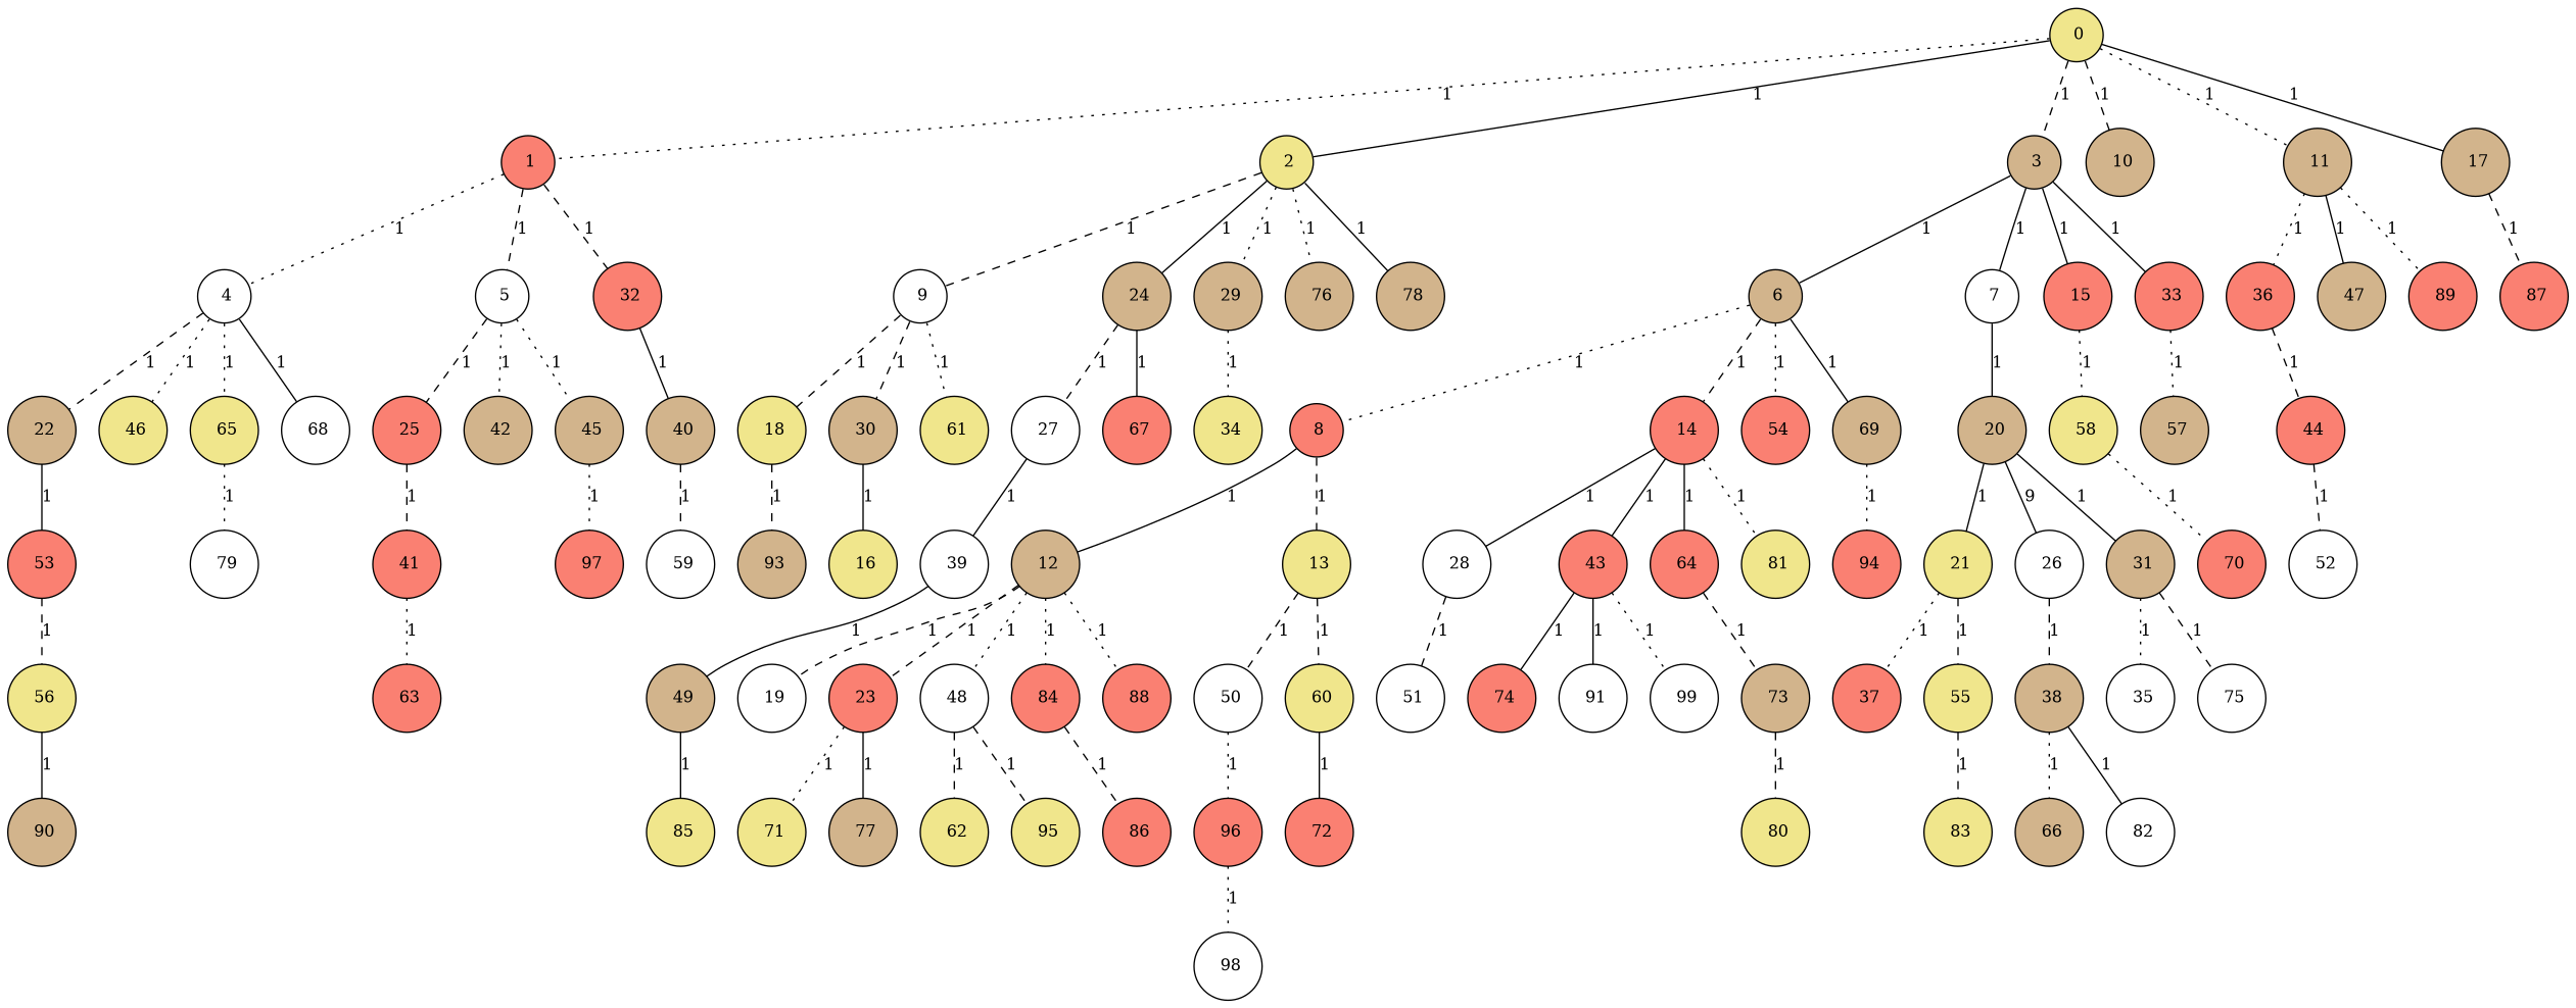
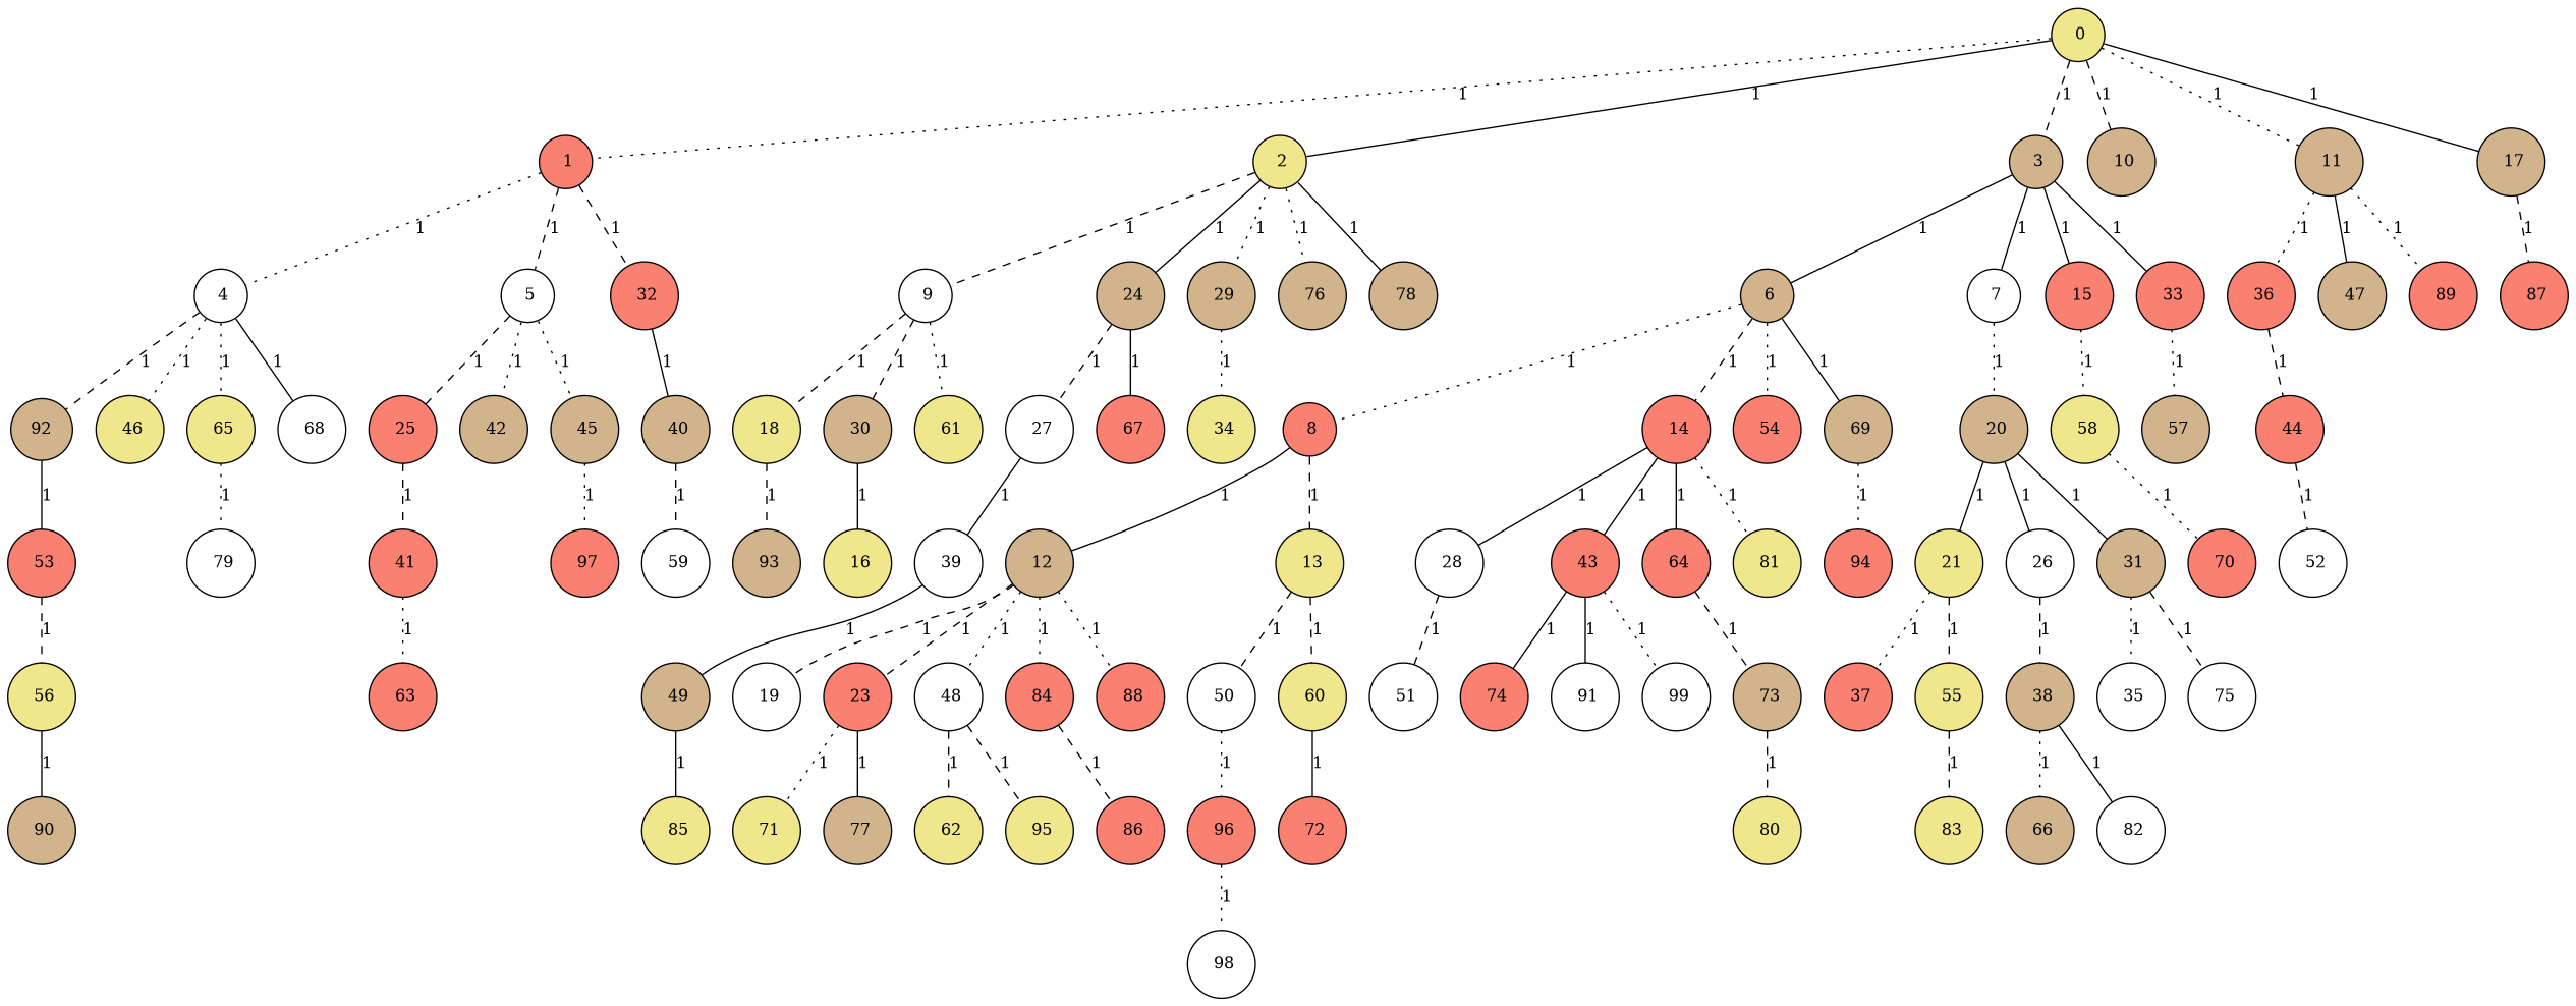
  graph {
    fixedsize="true;"
    node [color=black fillcolor=salmon fontsize=12 hight=.12 shape=circle style=filled]
    edge [fontsize=12 style=dotted]
    n1 [fillcolor=khaki label=" 0" width=.12]
    n2 [label=" 1" width=.12]
    n3 [fillcolor=khaki label=" 2" width=.12]
    n4 [fillcolor=tan label=" 3" width=.12]
    n5 [fillcolor=tan label=" 10" width=.12]
    n6 [fillcolor=tan label=" 11" width=.12]
    n7 [fillcolor=tan label=" 17" width=.12]
    n8 [fillcolor=white label=" 4" width=.12]
    n9 [fillcolor=white label=" 5" width=.12]
    n10 [label=" 32" width=.12]
    n11 [fillcolor=white label=" 9" width=.12]
    n12 [fillcolor=tan label=" 24" width=.12]
    n13 [fillcolor=tan label=" 29" width=.12]
    n14 [fillcolor=tan label=" 76" width=.12]
    n15 [fillcolor=tan label=" 78" width=.12]
    n16 [fillcolor=tan label=" 6" width=.12]
    n17 [fillcolor=white label=" 7" width=.12]
    n18 [label=" 15" width=.12]
    n19 [label=" 33" width=.12]
    n20 [label=" 36" width=.12]
    n21 [fillcolor=tan label=" 47" width=.12]
    n22 [label=" 89" width=.12]
    n23 [label=" 87" width=.12]
-   n24 [fillcolor=tan label=" 22" width=.12]
+   n24 [fillcolor=tan label=92 width=.12]
    n25 [fillcolor=khaki label=" 46" width=.12]
    n26 [fillcolor=khaki label=" 65" width=.12]
    n27 [fillcolor=white label=" 68" width=.12]
    n28 [label=" 25" width=.12]
    n29 [fillcolor=tan label=" 42" width=.12]
    n30 [fillcolor=tan label=" 45" width=.12]
    n31 [fillcolor=tan label=" 40" width=.12]
    n32 [fillcolor=khaki label=" 18" width=.12]
    n33 [fillcolor=tan label=" 30" width=.12]
    n34 [fillcolor=khaki label=" 61" width=.12]
    n35 [fillcolor=white label=" 27" width=.12]
    n36 [label=" 67" width=.12]
    n37 [fillcolor=khaki label=" 34" width=.12]
    n38 [label=" 8" width=.12]
    n39 [label=" 14" width=.12]
    n40 [label=" 54" width=.12]
    n41 [fillcolor=tan label=" 69" width=.12]
    n42 [fillcolor=tan label=" 20" width=.12]
    n43 [fillcolor=khaki label=" 58" width=.12]
    n44 [fillcolor=tan label=" 57" width=.12]
    n45 [label=" 53" width=.12]
    n46 [fillcolor=white label=" 79" width=.12]
    n47 [label=" 41" width=.12]
    n48 [label=" 97" width=.12]
    n49 [fillcolor=tan label=" 12" width=.12]
    n50 [fillcolor=khaki label=" 13" width=.12]
    n51 [fillcolor=white label=" 28" width=.12]
    n52 [label=" 43" width=.12]
    n53 [label=" 64" width=.12]
    n54 [fillcolor=khaki label=" 81" width=.12]
    n55 [label=" 94" width=.12]
    n56 [fillcolor=khaki label=" 21" width=.12]
    n57 [fillcolor=white label=" 26" width=.12]
    n58 [fillcolor=tan label=" 31" width=.12]
    n59 [fillcolor=white label=" 19" width=.12]
    n60 [label=" 23" width=.12]
    n61 [fillcolor=white label=" 48" width=.12]
    n62 [label=" 84" width=.12]
    n63 [label=" 88" width=.12]
    n64 [fillcolor=white label=" 50" width=.12]
    n65 [fillcolor=khaki label=" 60" width=.12]
    n66 [fillcolor=khaki label=" 16" width=.12]
    n67 [fillcolor=tan label=" 93" width=.12]
    n68 [label=" 44" width=.12]
    n69 [fillcolor=khaki label=" 71" width=.12]
    n70 [fillcolor=tan label=" 77" width=.12]
    n71 [fillcolor=khaki label=" 62" width=.12]
    n72 [fillcolor=khaki label=" 95" width=.12]
    n73 [label=" 86" width=.12]
    n74 [label=" 96" width=.12]
    n75 [label=" 72" width=.12]
    n76 [fillcolor=white label=" 51" width=.12]
    n77 [label=" 74" width=.12]
    n78 [fillcolor=white label=" 91" width=.12]
    n79 [fillcolor=white label=" 99" width=.12]
    n80 [fillcolor=tan label=" 73" width=.12]
    n81 [label=" 70" width=.12]
    n82 [label=" 37" width=.12]
    n83 [fillcolor=khaki label=" 55" width=.12]
    n84 [fillcolor=tan label=" 38" width=.12]
    n85 [fillcolor=white label=" 35" width=.12]
    n86 [fillcolor=white label=" 75" width=.12]
    n87 [fillcolor=khaki label=" 83" width=.12]
    n88 [fillcolor=khaki label=" 56" width=.12]
    n89 [fillcolor=white label=" 39" width=.12]
    n90 [label=" 63" width=.12]
    n91 [fillcolor=tan label=" 66" width=.12]
    n92 [fillcolor=white label=" 82" width=.12]
    n93 [fillcolor=tan label=" 49" width=.12]
    n94 [fillcolor=white label=" 59" width=.12]
    n95 [fillcolor=white label=" 52" width=.12]
    n96 [fillcolor=khaki label=" 85" width=.12]
    n97 [fillcolor=white label=" 98" width=.12]
    n98 [fillcolor=tan label=" 90" width=.12]
    n99 [fillcolor=khaki label=" 80" width=.12]
    n1 -- n2 [label=1]
    n1 -- n3 [label=1 style=solid]
    n1 -- n4 [label=1 style=dashed]
    n1 -- n5 [label=1 style=dashed]
    n1 -- n6 [label=1]
    n1 -- n7 [label=1 style=solid]
    n2 -- n8 [label=1]
    n2 -- n9 [label=1 style=dashed]
    n2 -- n10 [label=1 style=dashed]
    n3 -- n11 [label=1 style=dashed]
    n3 -- n12 [label=1 style=solid]
    n3 -- n13 [label=1]
    n3 -- n14 [label=1]
    n3 -- n15 [label=1 style=solid]
    n4 -- n16 [label=1 style=solid]
    n4 -- n17 [label=1 style=solid]
    n4 -- n18 [label=1 style=solid]
    n4 -- n19 [label=1 style=solid]
    n6 -- n20 [label=1]
    n6 -- n21 [label=1 style=solid]
    n6 -- n22 [label=1]
    n7 -- n23 [label=1 style=dashed]
    n8 -- n24 [label=1 style=dashed]
    n8 -- n25 [label=1]
    n8 -- n26 [label=1]
    n8 -- n27 [label=1 style=solid]
    n9 -- n28 [label=1 style=dashed]
    n9 -- n29 [label=1]
    n9 -- n30 [label=1]
    n10 -- n31 [label=1 style=solid]
    n11 -- n32 [label=1 style=dashed]
    n11 -- n33 [label=1 style=dashed]
    n11 -- n34 [label=1]
    n12 -- n35 [label=1 style=dashed]
    n12 -- n36 [label=1 style=solid]
    n13 -- n37 [label=1]
    n16 -- n38 [label=1]
    n16 -- n39 [label=1 style=dashed]
    n16 -- n40 [label=1]
    n16 -- n41 [label=1 style=solid]
-   n17 -- n42 [label=1 style=solid]
+   n17 -- n42 [label=1]
    n18 -- n43 [label=1]
    n19 -- n44 [label=1]
    n20 -- n68 [label=1 style=dashed]
    n24 -- n45 [label=1 style=solid]
    n26 -- n46 [label=1]
    n28 -- n47 [label=1 style=dashed]
    n30 -- n48 [label=1]
    n31 -- n94 [label=1 style=dashed]
    n32 -- n67 [label=1 style=dashed]
    n33 -- n66 [label=1 style=solid]
    n35 -- n89 [label=1 style=solid]
    n38 -- n49 [label=1 style=solid]
    n38 -- n50 [label=1 style=dashed]
    n39 -- n51 [label=1 style=solid]
    n39 -- n52 [label=1 style=solid]
    n39 -- n53 [label=1 style=solid]
    n39 -- n54 [label=1]
    n41 -- n55 [label=1]
    n42 -- n56 [label=1 style=solid]
-   n42 -- n57 [label=9 style=solid]
+   n42 -- n57 [label=1 style=solid]
    n42 -- n58 [label=1 style=solid]
    n43 -- n81 [label=1]
    n45 -- n88 [label=1 style=dashed]
    n47 -- n90 [label=1]
    n49 -- n59 [label=1 style=dashed]
    n49 -- n60 [label=1 style=dashed]
    n49 -- n61 [label=1]
    n49 -- n62 [label=1]
    n49 -- n63 [label=1]
    n50 -- n64 [label=1 style=dashed]
    n50 -- n65 [label=1 style=dashed]
    n51 -- n76 [label=1 style=dashed]
    n52 -- n77 [label=1 style=solid]
    n52 -- n78 [label=1 style=solid]
    n52 -- n79 [label=1]
    n53 -- n80 [label=1 style=dashed]
    n56 -- n82 [label=1]
    n56 -- n83 [label=1 style=dashed]
    n57 -- n84 [label=1 style=dashed]
    n58 -- n85 [label=1]
    n58 -- n86 [label=1 style=dashed]
    n60 -- n69 [label=1]
    n60 -- n70 [label=1 style=solid]
    n61 -- n71 [label=1 style=dashed]
    n61 -- n72 [label=1 style=dashed]
    n62 -- n73 [label=1 style=dashed]
    n64 -- n74 [label=1]
    n65 -- n75 [label=1 style=solid]
    n68 -- n95 [label=1 style=dashed]
    n74 -- n97 [label=1]
    n80 -- n99 [label=1 style=dashed]
    n83 -- n87 [label=1 style=dashed]
    n84 -- n91 [label=1]
    n84 -- n92 [label=1 style=solid]
    n88 -- n98 [label=1 style=solid]
    n89 -- n93 [label=1 style=solid]
    n93 -- n96 [label=1 style=solid]
  }
